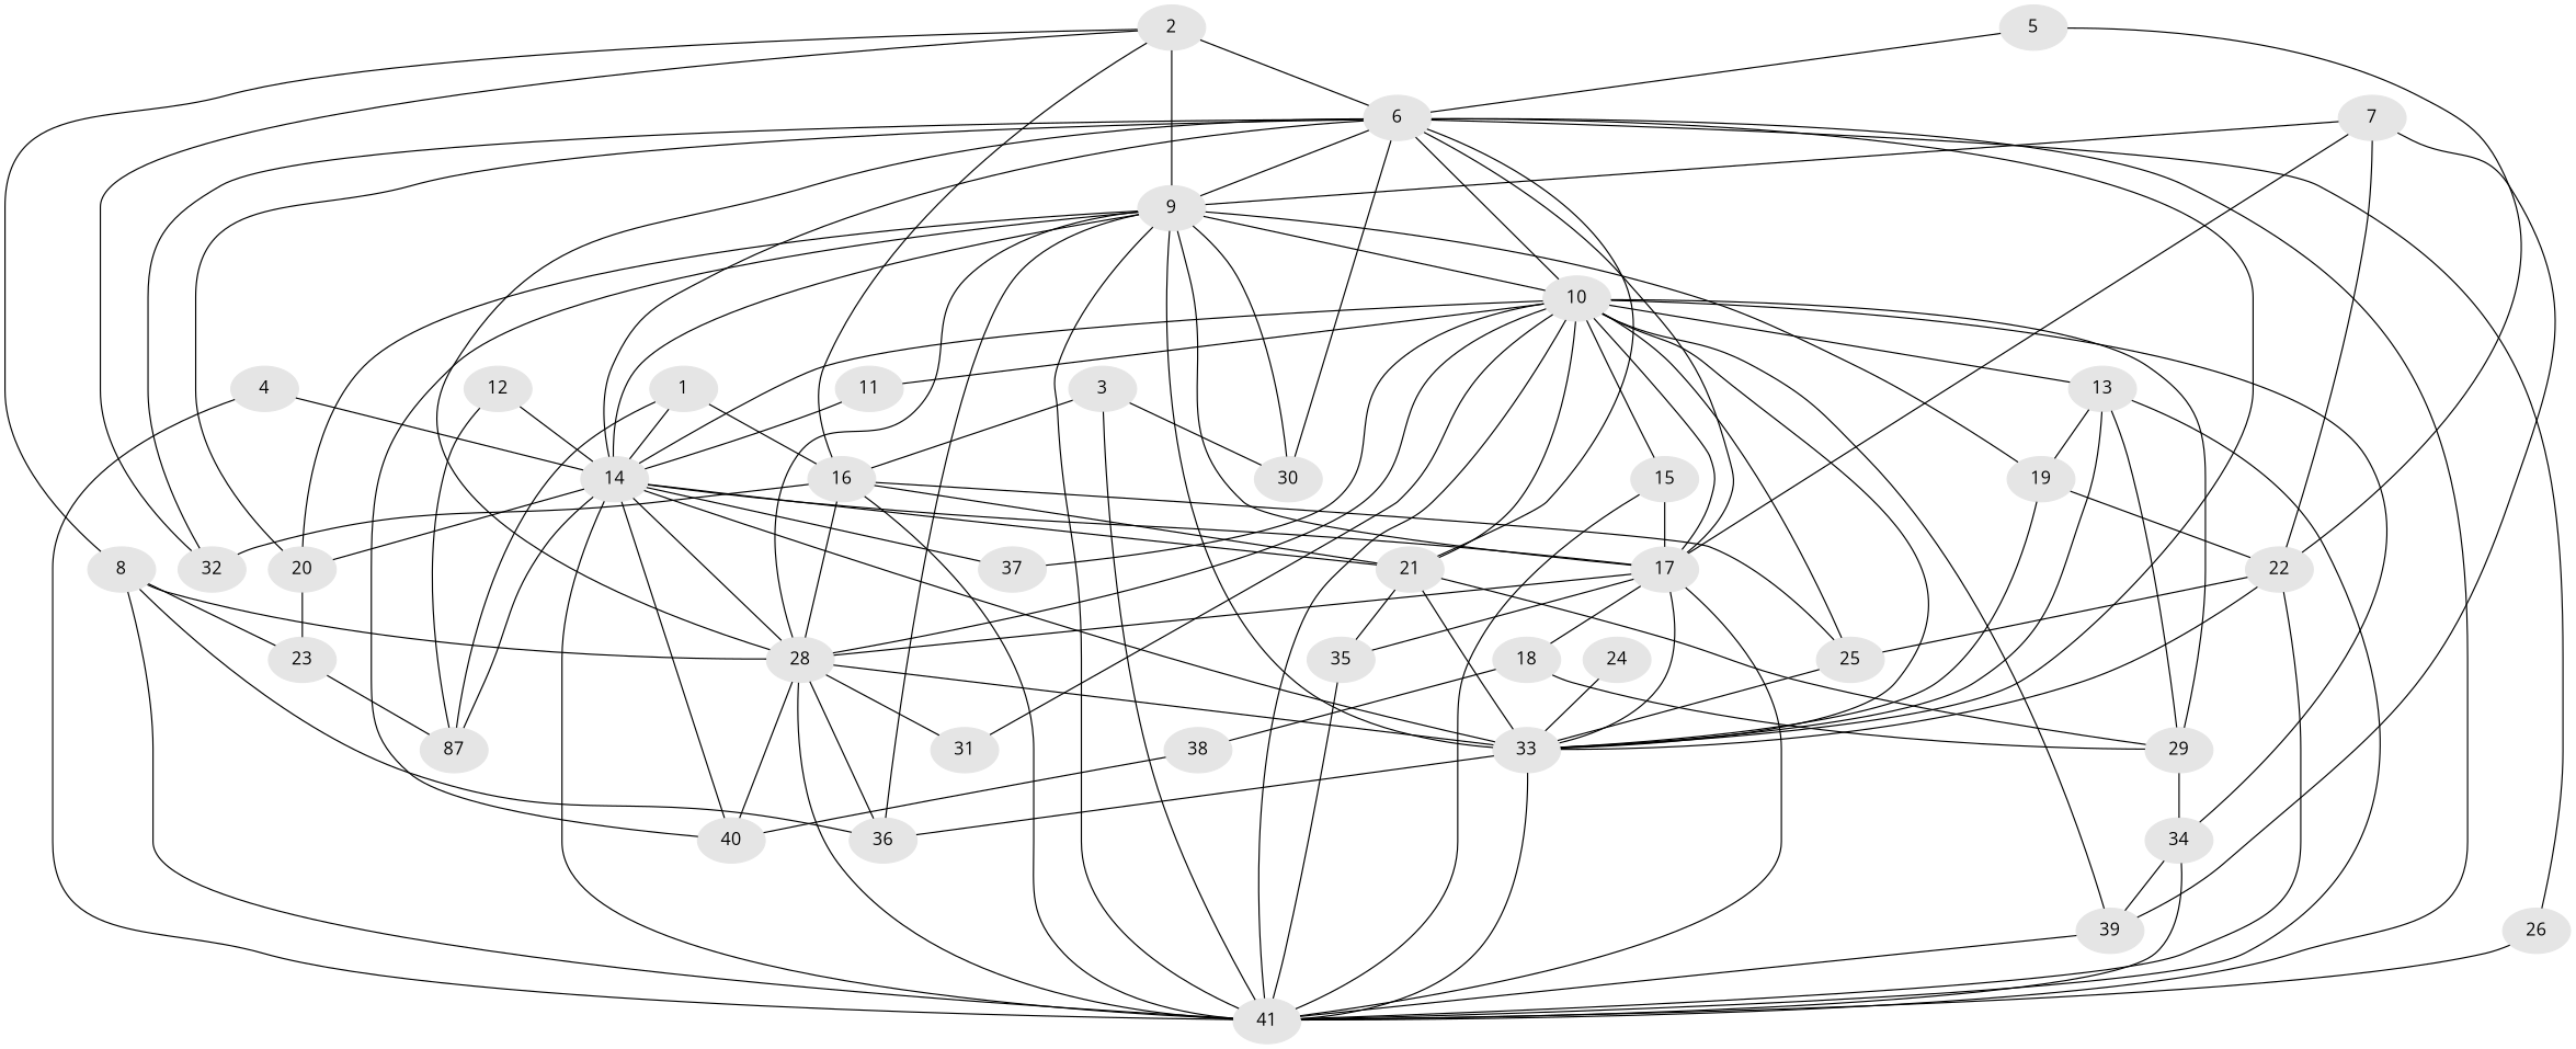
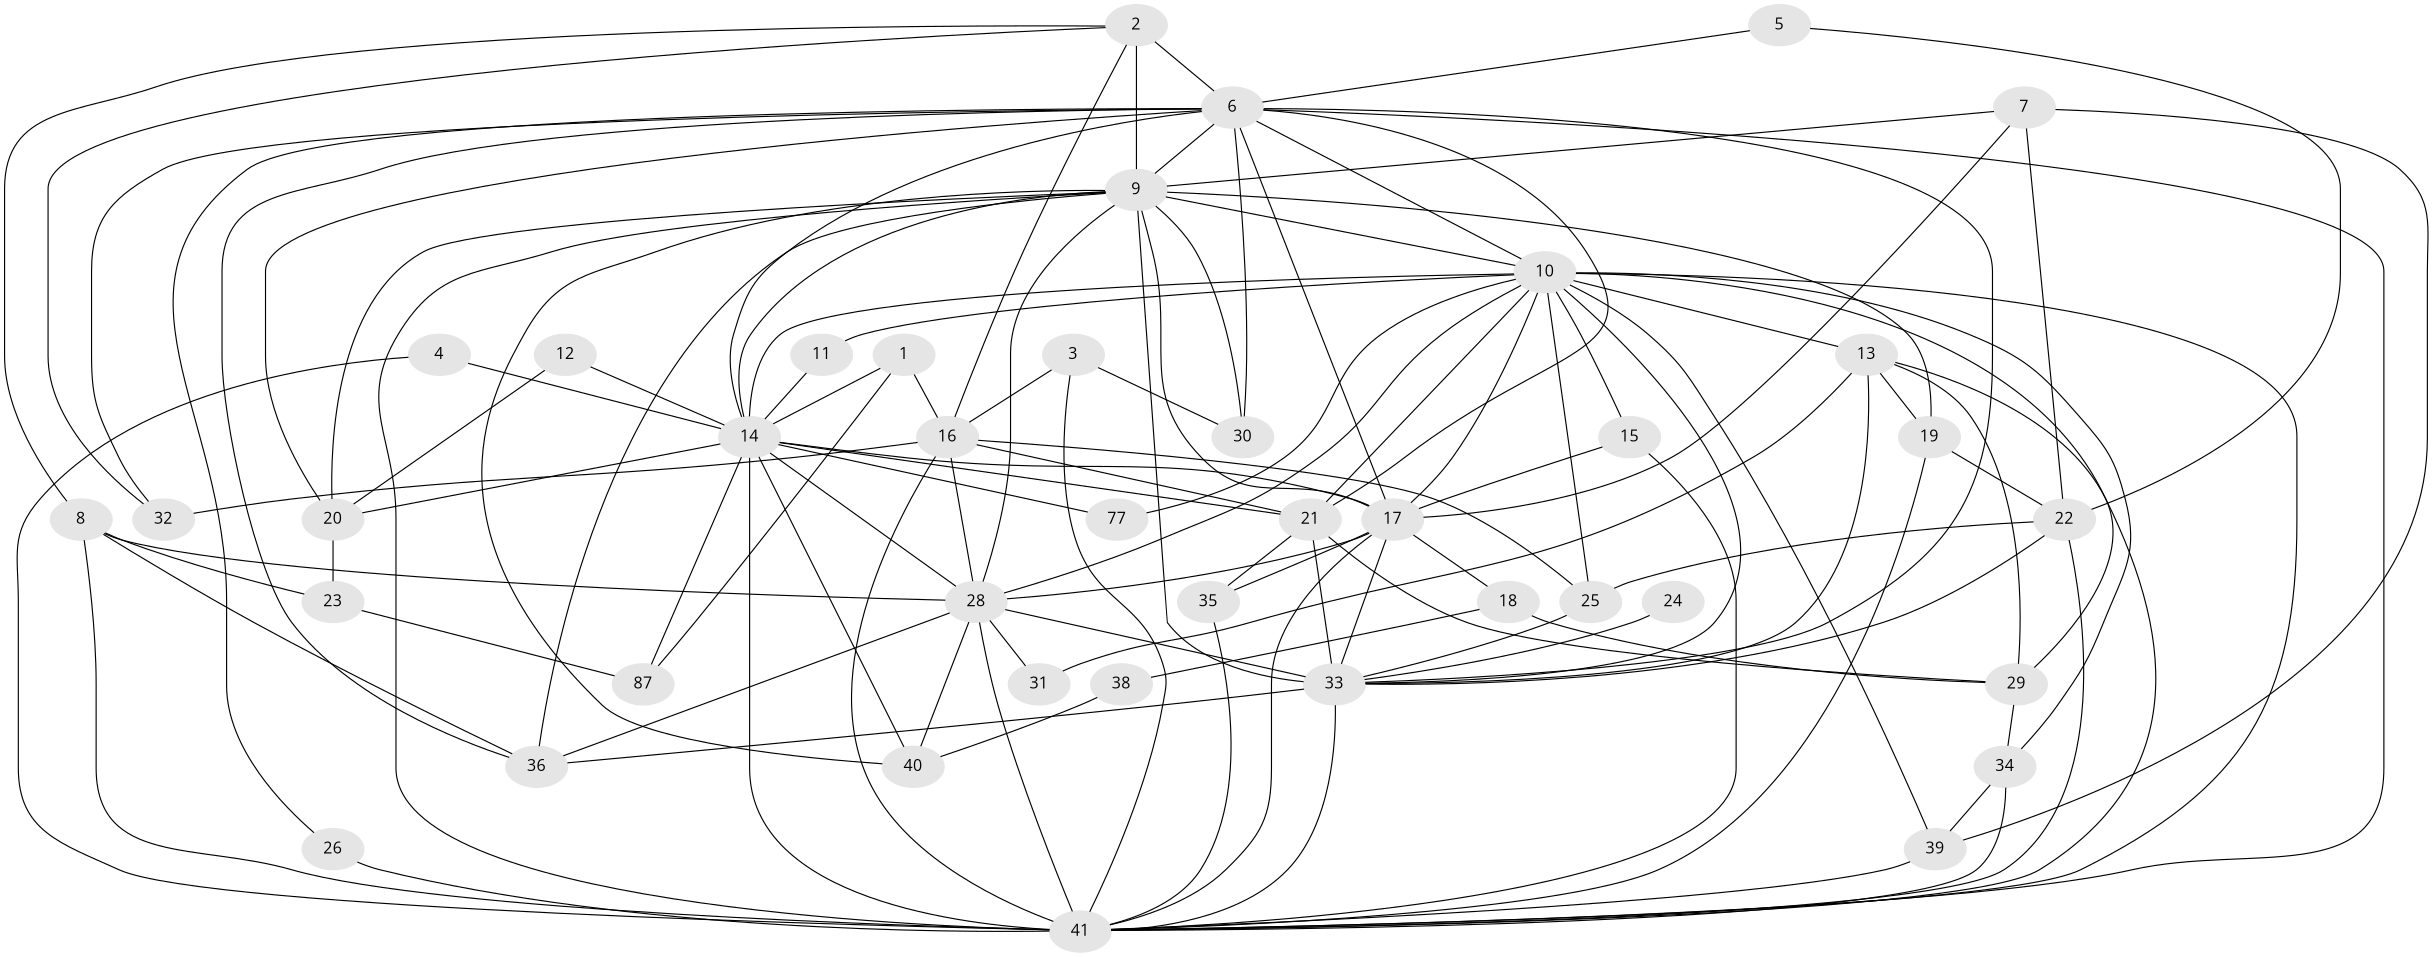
  graph {
    fontname="Open Sans"
    node [color=gray90 fontname="Open Sans" style=filled]
    edge [fontname="Open Sans" weight=1.0]
    1
    14
    16
    n4 [label=87]
    41
    17
    20
    21
    28
    33
    40
-   37
+   37 [label=77]
    32
    25
    2
    6
    8
    9
    30
    10
    26
    23
    36
    19
    3
    4
    5
    22
    39
    11
    13
    15
    29
    34
    18
    35
    31
    7
    12
    38
    24
    1 -- 14
    1 -- 16
    1 -- n4
    14 -- n4 [weight=2.0]
    14 -- 41 [weight=4.0]
    14 -- 17
    14 -- 20
    14 -- 21
    14 -- 28
-   14 -- 33
    14 -- 40
    14 -- 37
    16 -- 41
    16 -- 21
    16 -- 28
    16 -- 32
    16 -- 25
    17 -- 41 [weight=2.0]
    17 -- 28
    17 -- 33
    17 -- 18
    17 -- 35
    20 -- 23
    21 -- 33
    21 -- 29
    21 -- 35
    28 -- 41 [weight=4.0]
    28 -- 33 [weight=2.0]
    28 -- 40 [weight=3.0]
    28 -- 36
    28 -- 31
    33 -- 41 [weight=2.0]
    33 -- 36
    25 -- 33
    2 -- 16
    2 -- 32
    2 -- 6 [weight=2.0]
    2 -- 8
    2 -- 9 [weight=2.0]
    6 -- 14
    6 -- 41 [weight=2.0]
    6 -- 17 [weight=3.0]
    6 -- 20
    6 -- 21
-   6 -- 28
+   6 -- 36
    6 -- 33
    6 -- 32
    6 -- 9 [weight=3.0]
    6 -- 30
    6 -- 10
    6 -- 26
    8 -- 41
    8 -- 28
    8 -- 23
    8 -- 36
    9 -- 14 [weight=2.0]
    9 -- 41 [weight=5.0]
    9 -- 17 [weight=4.0]
    9 -- 20
    9 -- 28 [weight=2.0]
    9 -- 33 [weight=2.0]
    9 -- 40
    9 -- 30
    9 -- 10 [weight=4.0]
    9 -- 36
    9 -- 19
    10 -- 14
    10 -- 41 [weight=2.0]
    10 -- 17
    10 -- 21
    10 -- 28
    10 -- 33
    10 -- 37
    10 -- 25 [weight=3.0]
    10 -- 39
    10 -- 11
    10 -- 13 [weight=3.0]
    10 -- 15
    10 -- 29 [weight=2.0]
    10 -- 34
    26 -- 41 [weight=2.0]
    23 -- n4
-   19 -- 33
+   19 -- 41
    19 -- 22
    3 -- 16
    3 -- 41
    3 -- 30
    4 -- 14
    4 -- 41
    5 -- 6
    5 -- 22
    22 -- 41 [weight=3.0]
    22 -- 33
    22 -- 25
    39 -- 41
    11 -- 14
    13 -- 41
    13 -- 33
    13 -- 19
    13 -- 29 [weight=2.0]
-   10 -- 31
+   13 -- 31
    15 -- 41
    15 -- 17
    29 -- 34
    34 -- 41
    34 -- 39
    18 -- 29
    18 -- 38
    35 -- 41
    7 -- 17
    7 -- 9
    7 -- 22
    7 -- 39
    12 -- 14
-   12 -- n4 [weight=2.0]
+   12 -- 20 [weight=2.0]
    38 -- 40 [weight=2.0]
    24 -- 33
  }
